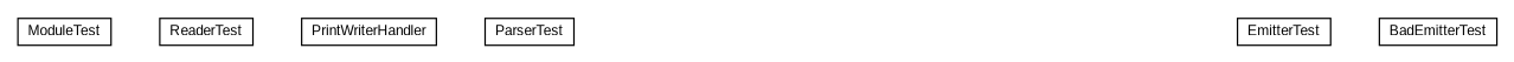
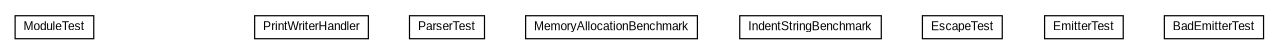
  digraph {
    nodesep=0.25
    ranksep=0.5
    node [fontcolor=black fontname=arial fontsize=10.0 shape=plaintext]
    n1 [label=<<table title="net.trajano.jetng.test.ModuleTest" border="0" cellborder="1" cellspacing="0" cellpadding="2" port="p" href="./ModuleTest.html"> 		<tr><td><table border="0" cellspacing="0" cellpadding="1"> <tr><td align="center" balign="center"> ModuleTest </td></tr> 		</table></td></tr> 		</table>>]
-   n2 [label=<<table title="net.trajano.jetng.test.ReaderTest" border="0" cellborder="1" cellspacing="0" cellpadding="2" port="p" href="./ReaderTest.html"> 		<tr><td><table border="0" cellspacing="0" cellpadding="1"> <tr><td align="center" balign="center"> ReaderTest </td></tr> 		</table></td></tr> 		</table>>]
    n3 [label=<<table title="net.trajano.jetng.test.PrintWriterHandler" border="0" cellborder="1" cellspacing="0" cellpadding="2" port="p" href="./PrintWriterHandler.html"> 		<tr><td><table border="0" cellspacing="0" cellpadding="1"> <tr><td align="center" balign="center"> PrintWriterHandler </td></tr> 		</table></td></tr> 		</table>>]
    n4 [label=<<table title="net.trajano.jetng.test.ParserTest" border="0" cellborder="1" cellspacing="0" cellpadding="2" port="p" href="./ParserTest.html"> 		<tr><td><table border="0" cellspacing="0" cellpadding="1"> <tr><td align="center" balign="center"> ParserTest </td></tr> 		</table></td></tr> 		</table>>]
+   n5 [label=<<table title="net.trajano.jetng.test.MemoryAllocationBenchmark" border="0" cellborder="1" cellspacing="0" cellpadding="2" port="p" href="./MemoryAllocationBenchmark.html"> 		<tr><td><table border="0" cellspacing="0" cellpadding="1"> <tr><td align="center" balign="center"> MemoryAllocationBenchmark </td></tr> 		</table></td></tr> 		</table>>]
+   n6 [label=<<table title="net.trajano.jetng.test.IndentStringBenchmark" border="0" cellborder="1" cellspacing="0" cellpadding="2" port="p" href="./IndentStringBenchmark.html"> 		<tr><td><table border="0" cellspacing="0" cellpadding="1"> <tr><td align="center" balign="center"> IndentStringBenchmark </td></tr> 		</table></td></tr> 		</table>>]
+   n7 [label=<<table title="net.trajano.jetng.test.EscapeTest" border="0" cellborder="1" cellspacing="0" cellpadding="2" port="p" href="./EscapeTest.html"> 		<tr><td><table border="0" cellspacing="0" cellpadding="1"> <tr><td align="center" balign="center"> EscapeTest </td></tr> 		</table></td></tr> 		</table>>]
    n8 [label=<<table title="net.trajano.jetng.test.EmitterTest" border="0" cellborder="1" cellspacing="0" cellpadding="2" port="p" href="./EmitterTest.html"> 		<tr><td><table border="0" cellspacing="0" cellpadding="1"> <tr><td align="center" balign="center"> EmitterTest </td></tr> 		</table></td></tr> 		</table>>]
    n9 [label=<<table title="net.trajano.jetng.test.BadEmitterTest" border="0" cellborder="1" cellspacing="0" cellpadding="2" port="p" href="./BadEmitterTest.html"> 		<tr><td><table border="0" cellspacing="0" cellpadding="1"> <tr><td align="center" balign="center"> BadEmitterTest </td></tr> 		</table></td></tr> 		</table>>]
  }
